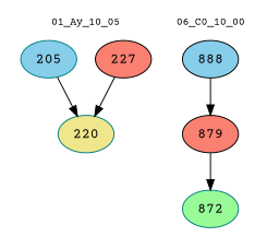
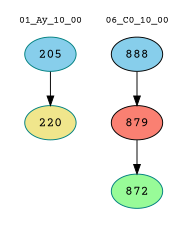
  digraph {
    fontname="Courier Prime"
    node [color=black fillcolor=salmon fontname="Courier Prime" style=filled]
    edge [color=black fontname="Courier Prime"]
-   n1 [label=227]
    n2 [color=teal fillcolor=khaki label=220]
    n3 [color=teal fillcolor=skyblue label=205]
    n4 [fillcolor=skyblue label=888]
    n5 [label=879]
    n6 [color=teal fillcolor=palegreen label=872]
    subgraph cluster_1 {
      color=white
      fontsize=10
-     label="01_Ay_10_05"
-     n1
+     label="01_Ay_10_00"
      n2
      n3
    }
    subgraph cluster_2 {
      color=white
      fontsize=10
      label="06_C0_10_00"
      n4
      n5
      n6
    }
-   n1 -> n2
    n3 -> n2
    n4 -> n5
    n5 -> n6
  }
